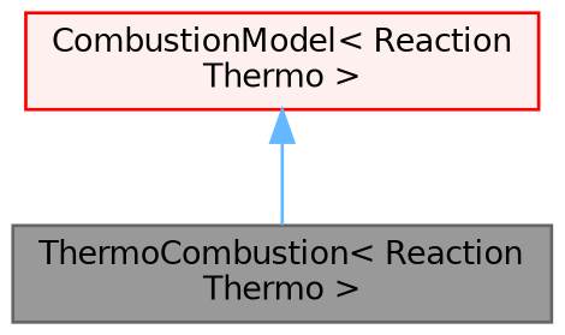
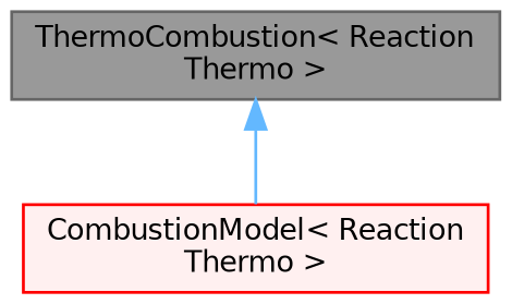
  digraph {
    node [fontname=Helvetica fontsize=10 shape=box style=filled]
    n1 [color=gray40 fillcolor=grey60 fontcolor=black height=0.2 label="ThermoCombustion\< Reaction\lThermo \>" width=0.4]
    n2 [color=red fillcolor="#FFF0F0" height=0.2 label="CombustionModel\< Reaction\lThermo \>" width=0.4]
-   n2 -> n1 [color=steelblue1 dir=back fontname=Helvetica fontsize=10 labelfontname=Helvetica labelfontsize=10 style=solid]
+   n1 -> n2 [color=steelblue1 dir=back fontname=Helvetica fontsize=10 labelfontname=Helvetica labelfontsize=10 style=solid]
  }
